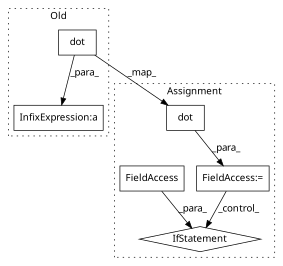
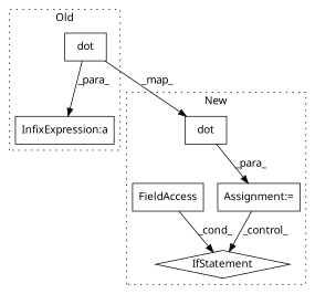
  digraph {
    fontname="Noto Sans"
    node [a=32 fontname="Noto Sans" l="4,1" shape=box]
    edge [fontname="Noto Sans"]
    n1 [label=dot s="26552,26577"]
    n2 [a=27 l=3 label="InfixExpression:a" s=26579]
    n3 [label=dot s="30765,30813"]
-   n4 [a=7 l=2 label="FieldAccess:=" s=30852]
+   n4 [a=7 l=2 label="Assignment:=" s=30852]
    n5 [a=22 l=13 label=FieldAccess s=30826]
    n6 [a=25 l="4,2" label=IfStatement s="30822,30839" shape=diamond]
    subgraph cluster_1 {
      label=Old
      style=dotted
      n1
      n2
    }
    subgraph cluster_2 {
-     label=Assignment
+     label=New
      style=dotted
      n3
      n4
      n5
      n6
    }
    n1 -> n2 [label=_para_]
    n1 -> n3 [label=_map_]
    n3 -> n4 [label=_para_]
    n4 -> n6 [label=_control_]
-   n5 -> n6 [label=_para_]
+   n5 -> n6 [label=_cond_]
  }
